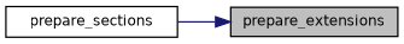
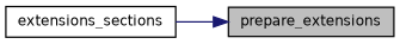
  digraph {
    rankdir=RL
    node [color=black fontname=Helvetica fontsize=10 shape=record style=filled]
    n1 [fillcolor=grey75 fontcolor=black height=0.2 label=prepare_extensions width=0.4]
-   n2 [fillcolor=white height=0.2 label=prepare_sections width=0.4]
+   n2 [fillcolor=white height=0.2 label=extensions_sections width=0.4]
    n1 -> n2 [color=midnightblue dir=back fontname=Helvetica fontsize=10 labelfontname=Helvetica labelfontsize=10 style=solid]
  }
